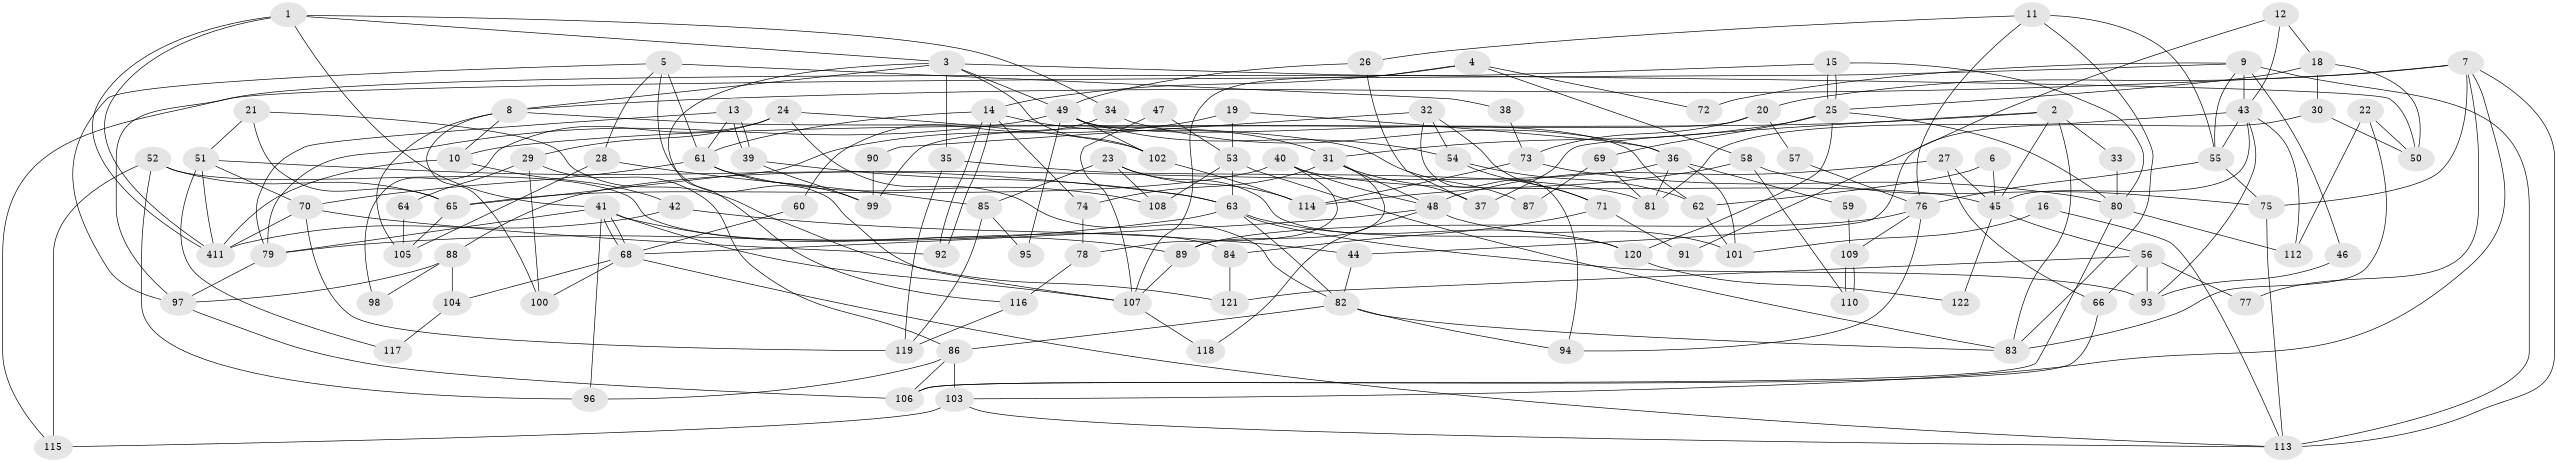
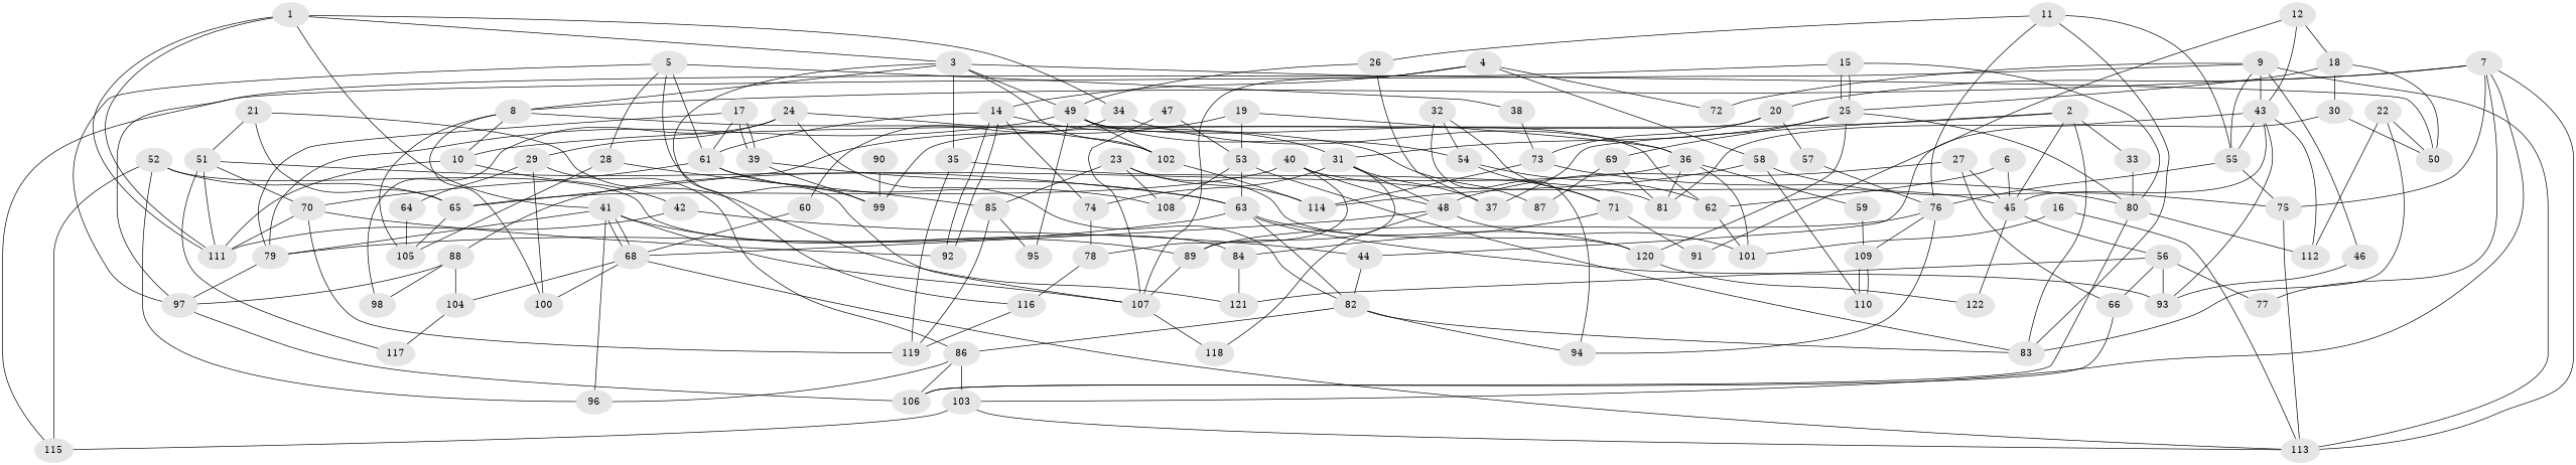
  graph {
    node [color=gray90 style=filled]
    1
    3
    34
    41
-   111 [label=411]
+   111
    8
    35
    49
    50
    102
    116
    36
    60
    107
    96
    79
    89
    68
    2
    10
    33
    37
    45
    83
    42
    80
    56
    122
    87
    100
    105
    81
    119
    62
    54
    95
    114
    4
    14
    58
    72
    61
    31
    74
    92
    75
    110
    118
    5
    28
    38
    97
    85
    73
    99
    108
    70
    106
    6
    101
    7
    20
    77
    103
    113
    57
    115
    9
    43
    46
    55
    112
    93
    76
    44
    11
    26
    94
    109
    12
    18
    91
    25
    30
-   13
+   13 [label=17]
    39
    63
    48
    78
    15
    120
    69
    16
    104
    117
    19
    53
    65
    59
    88
    21
    51
    121
    22
    23
    24
    29
    82
    98
    64
    86
    27
    66
    32
    71
    90
    84
    40
    47
    52
    1 -- 3
    1 -- 34
    1 -- 41
    1 -- 111
    1 -- 111
    3 -- 8
    3 -- 35
    3 -- 49
    3 -- 50
    3 -- 102
    3 -- 116
    34 -- 36
    34 -- 60
    41 -- 107
    41 -- 96
    41 -- 79
    41 -- 89
    41 -- 68
    41 -- 68
    8 -- 10
    8 -- 87
    8 -- 100
    8 -- 105
    35 -- 81
    35 -- 119
    49 -- 102
    49 -- 79
    49 -- 62
    49 -- 54
    49 -- 95
    102 -- 114
    116 -- 119
    36 -- 81
    36 -- 101
    36 -- 59
    36 -- 88
    60 -- 68
    107 -- 118
    79 -- 97
    89 -- 107
    68 -- 100
    68 -- 113
    68 -- 104
    2 -- 10
    2 -- 33
    2 -- 37
    2 -- 45
    2 -- 83
    10 -- 111
    10 -- 42
    33 -- 80
    45 -- 56
    45 -- 122
    42 -- 111
    42 -- 44
    80 -- 106
    80 -- 112
    56 -- 77
    56 -- 93
    56 -- 121
    56 -- 66
    62 -- 101
    54 -- 62
    54 -- 71
    4 -- 107
    4 -- 14
    4 -- 58
    4 -- 72
    14 -- 61
    14 -- 31
    14 -- 74
    14 -- 92
    14 -- 92
    58 -- 114
    58 -- 75
    58 -- 110
    61 -- 99
    61 -- 108
    61 -- 70
    31 -- 89
    31 -- 37
    31 -- 74
    31 -- 48
    74 -- 78
    75 -- 113
    5 -- 107
    5 -- 61
    5 -- 28
    5 -- 38
    5 -- 97
    28 -- 105
    28 -- 85
    38 -- 73
    97 -- 106
    85 -- 119
    85 -- 95
    73 -- 80
    73 -- 114
    70 -- 111
    70 -- 119
    70 -- 92
    6 -- 45
    6 -- 62
    7 -- 8
    7 -- 75
    7 -- 20
    7 -- 77
    7 -- 103
    7 -- 113
    20 -- 73
    20 -- 99
    20 -- 57
    103 -- 113
    103 -- 115
    57 -- 76
    9 -- 72
    9 -- 113
    9 -- 115
    9 -- 43
    9 -- 46
    9 -- 55
    43 -- 45
    43 -- 81
    43 -- 55
    43 -- 112
    43 -- 93
    46 -- 93
    55 -- 75
    55 -- 76
    76 -- 89
    76 -- 94
    76 -- 109
    44 -- 82
    11 -- 83
    11 -- 55
    11 -- 76
    11 -- 26
    26 -- 49
    26 -- 37
    109 -- 110
    109 -- 110
    12 -- 43
    12 -- 18
    12 -- 91
    18 -- 50
    18 -- 25
    18 -- 30
    25 -- 80
    25 -- 31
    25 -- 120
    25 -- 69
    30 -- 50
    30 -- 44
    13 -- 79
    13 -- 61
    13 -- 39
    13 -- 39
    39 -- 99
    39 -- 63
    63 -- 79
    63 -- 93
    63 -- 120
    63 -- 82
    48 -- 68
    48 -- 118
    48 -- 101
    78 -- 116
    15 -- 80
    15 -- 97
    15 -- 25
    15 -- 25
    120 -- 122
    69 -- 87
    69 -- 81
    16 -- 101
    16 -- 113
    104 -- 117
    19 -- 36
    19 -- 53
    19 -- 65
    53 -- 83
    53 -- 108
    53 -- 63
    65 -- 105
    59 -- 109
    88 -- 97
    88 -- 104
    88 -- 98
    21 -- 65
    21 -- 51
    21 -- 121
    51 -- 111
    51 -- 70
    51 -- 63
    51 -- 117
    22 -- 50
    22 -- 83
    22 -- 112
    23 -- 114
    23 -- 85
    23 -- 108
    23 -- 120
    24 -- 102
    24 -- 29
    24 -- 82
    24 -- 98
    29 -- 100
    29 -- 64
    29 -- 86
    82 -- 83
    82 -- 94
    82 -- 86
    64 -- 105
    86 -- 96
    86 -- 106
    86 -- 103
    27 -- 45
    27 -- 48
    27 -- 66
    66 -- 106
    32 -- 54
    32 -- 94
    32 -- 71
-   32 -- 90
    71 -- 91
    71 -- 84
    90 -- 99
    84 -- 121
    40 -- 45
    40 -- 48
    40 -- 78
    40 -- 65
    47 -- 107
    47 -- 53
    52 -- 96
    52 -- 115
    52 -- 65
    52 -- 84
  }
